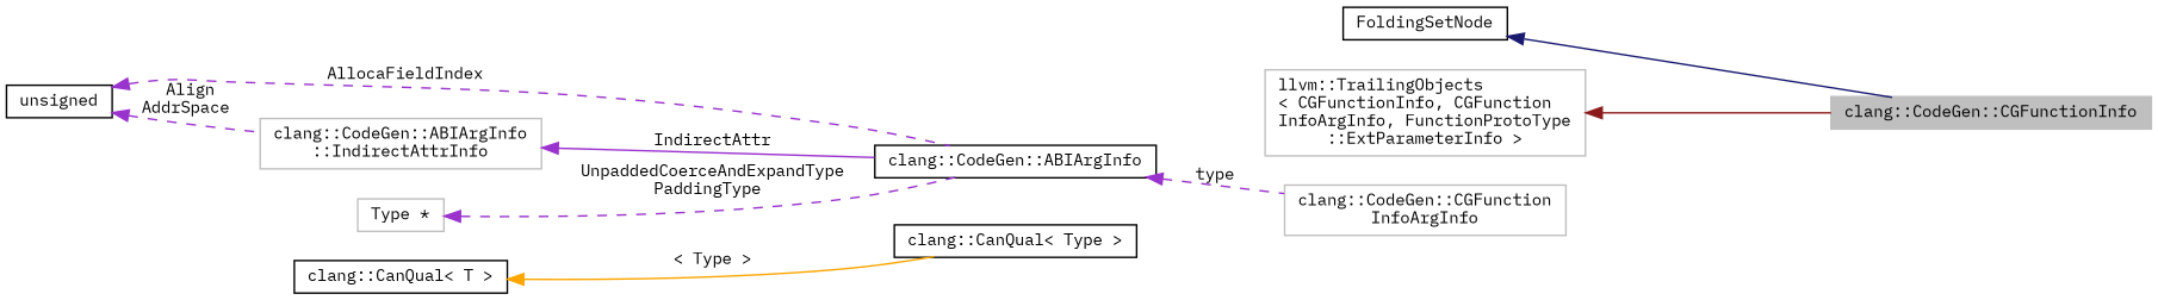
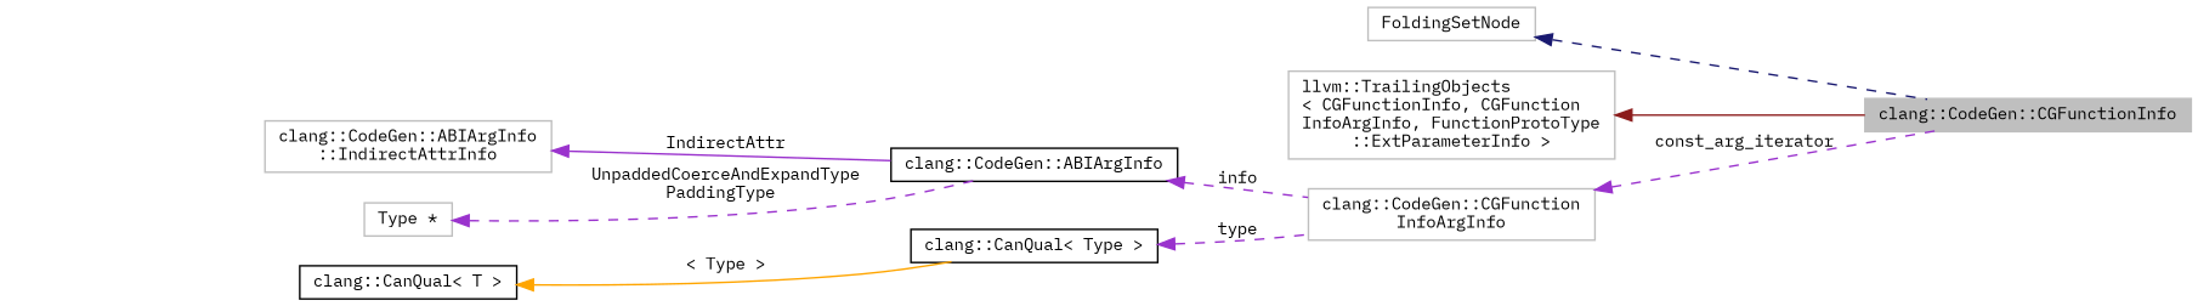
  digraph {
    fontname="IBM Plex Mono"
    rankdir=LR
    node [color=grey75 fontname="IBM Plex Mono" fontsize=10 shape=record]
    edge [color=darkorchid3 dir=back fontname="IBM Plex Mono" fontsize=10 labelfontname=Helvetica labelfontsize=10 style=dashed]
    n1 [fillcolor=grey75 fontcolor=black height=0.2 label="clang::CodeGen::CGFunctionInfo" style=filled width=0.4]
-   n2 [color=black height=0.2 label=FoldingSetNode width=0.4]
+   n2 [height=0.2 label=FoldingSetNode width=0.4]
    n3 [height=0.2 label="llvm::TrailingObjects\l\< CGFunctionInfo, CGFunction\lInfoArgInfo, FunctionProtoType\l::ExtParameterInfo \>" width=0.4]
    n4 [height=0.2 label="clang::CodeGen::CGFunction\lInfoArgInfo" width=0.4]
    n5 [color=black height=0.2 label="clang::CodeGen::ABIArgInfo" width=0.4]
-   n6 [color=black height=0.2 label=unsigned width=0.4]
    n7 [height=0.2 label="clang::CodeGen::ABIArgInfo\l::IndirectAttrInfo" width=0.4]
    n8 [height=0.2 label="Type *" width=0.4]
    n9 [color=black height=0.2 label="clang::CanQual\< Type \>" width=0.4]
    n10 [color=black height=0.2 label="clang::CanQual\< T \>" width=0.4]
-   n2 -> n1 [color=midnightblue style=solid]
+   n2 -> n1 [color=midnightblue]
    n3 -> n1 [color=firebrick4 style=solid]
-   n5 -> n4 [label=" type"]
-   n6 -> n5 [label=" AllocaFieldIndex"]
-   n6 -> n7 [label=" Align\nAddrSpace"]
+   n4 -> n1 [label=" const_arg_iterator"]
+   n5 -> n4 [label=" info"]
    n7 -> n5 [label=" IndirectAttr" style=solid]
    n8 -> n5 [label=" UnpaddedCoerceAndExpandType\nPaddingType"]
+   n9 -> n4 [label=" type"]
    n10 -> n9 [color=orange label=" \< Type \>" style=solid]
  }
